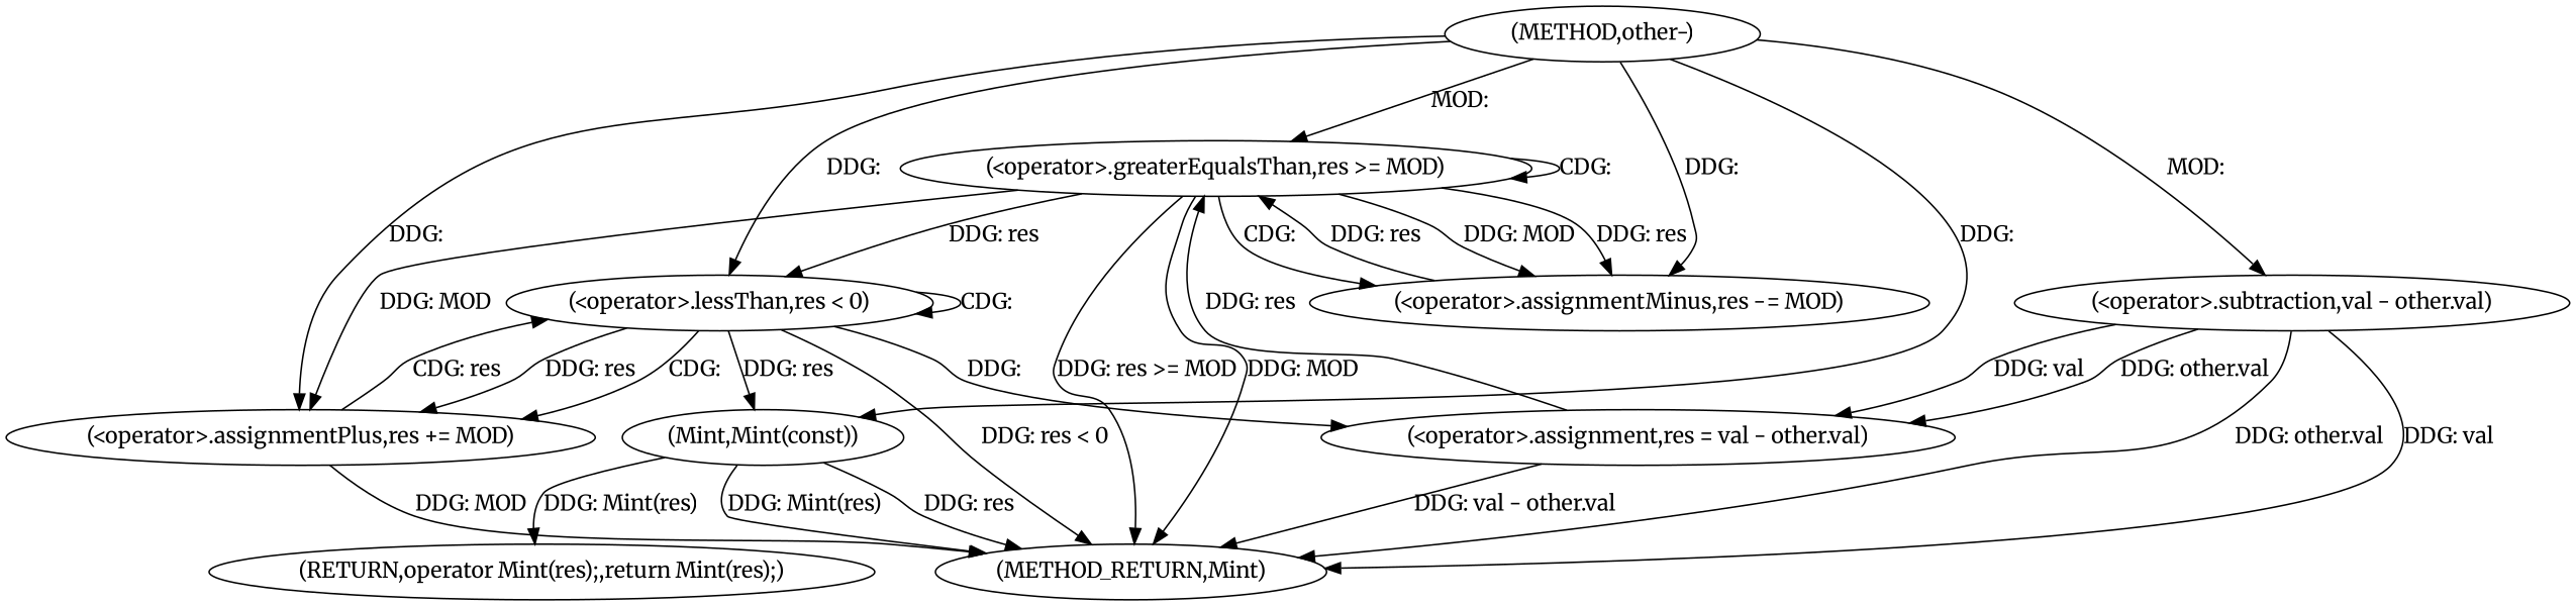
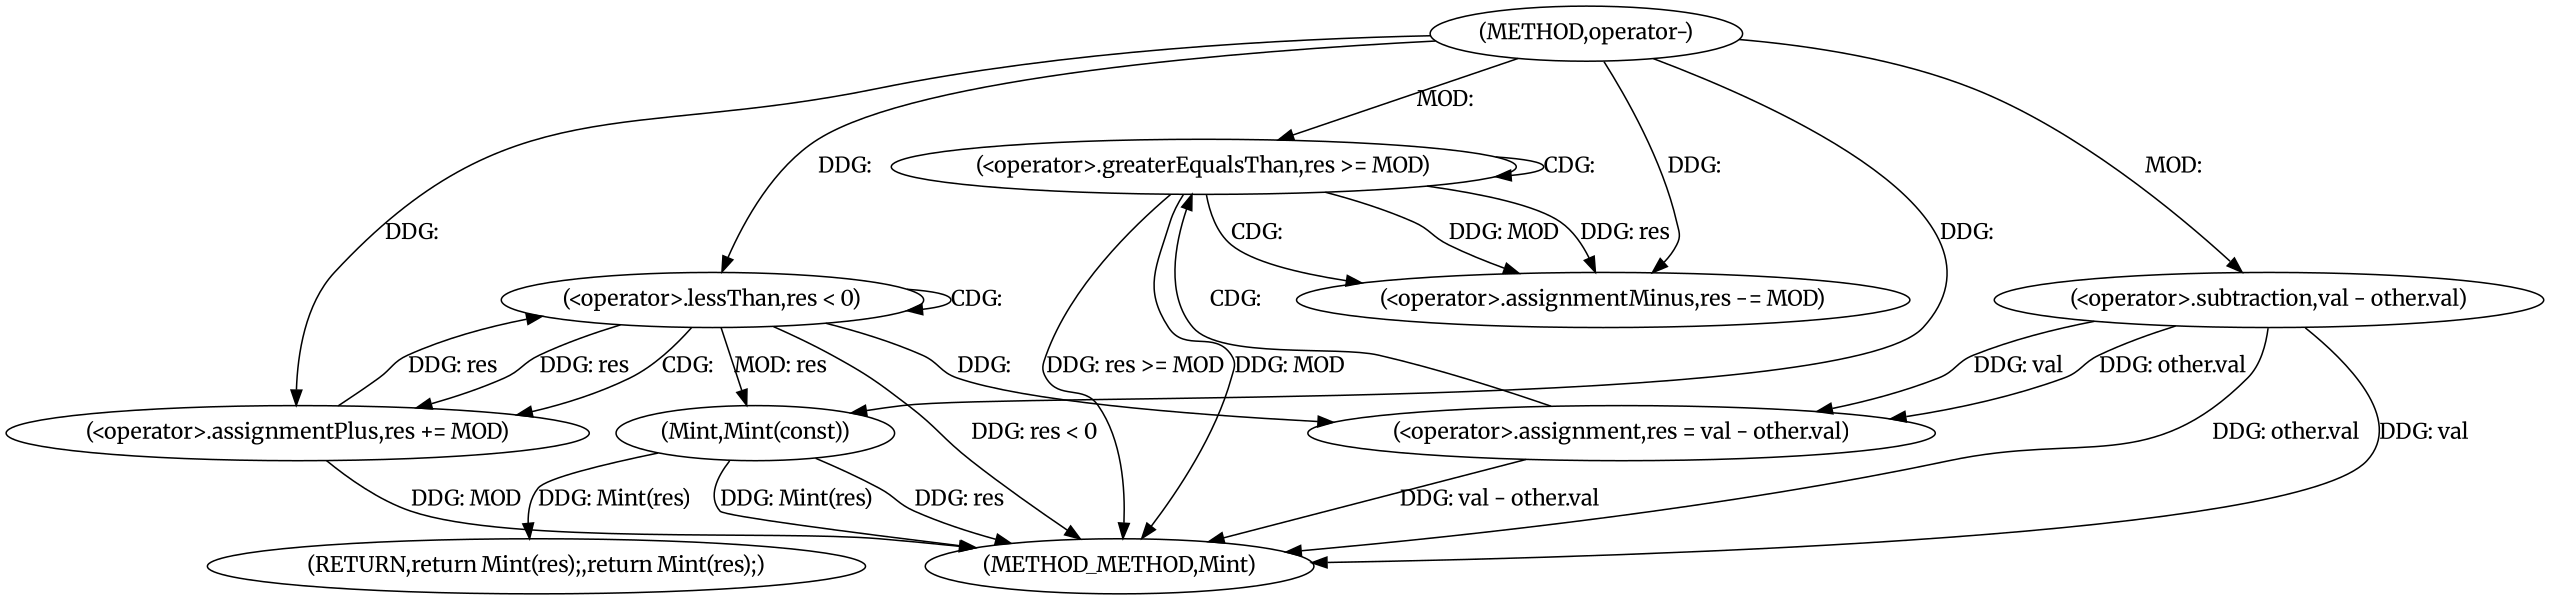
  digraph {
    fontname=Merriweather
    node [fontname=Merriweather]
    edge [fontname=Merriweather]
-   n1 [label="(METHOD,other-)"]
+   n1 [label="(METHOD,operator-)"]
    n2 [label="(<operator>.greaterEqualsThan,res >= MOD)"]
    n3 [label="(<operator>.assignmentMinus,res -= MOD)"]
    n4 [label="(<operator>.lessThan,res < 0)"]
    n5 [label="(<operator>.assignmentPlus,res += MOD)"]
    n6 [label="(Mint,Mint(const))"]
    n7 [label="(<operator>.subtraction,val - other.val)"]
    n8 [label="(<operator>.assignment,res = val - other.val)"]
-   n9 [label="(METHOD_RETURN,Mint)"]
-   n10 [label="(RETURN,operator Mint(res);,return Mint(res);)"]
+   n9 [label="(METHOD_METHOD,Mint)"]
+   n10 [label="(RETURN,return Mint(res);,return Mint(res);)"]
    n1 -> n2 [label="MOD: "]
    n1 -> n3 [label="DDG: "]
    n1 -> n4 [label="DDG: "]
    n1 -> n5 [label="DDG: "]
    n1 -> n6 [label="DDG: "]
    n1 -> n7 [label="MOD: "]
    n2 -> n2 [label="CDG: "]
    n2 -> n3 [label="DDG: MOD"]
    n2 -> n3 [label="DDG: res"]
    n2 -> n3 [label="CDG: "]
-   n2 -> n4 [label="DDG: res"]
-   n2 -> n5 [label="DDG: MOD"]
    n2 -> n9 [label="DDG: MOD"]
    n2 -> n9 [label="DDG: res >= MOD"]
-   n3 -> n2 [label="DDG: res"]
    n4 -> n4 [label="CDG: "]
    n4 -> n5 [label="DDG: res"]
    n4 -> n5 [label="CDG: "]
-   n4 -> n6 [label="DDG: res"]
+   n4 -> n6 [label="MOD: res"]
    n4 -> n8 [label="DDG: "]
    n4 -> n9 [label="DDG: res < 0"]
-   n5 -> n4 [label="CDG: res"]
+   n5 -> n4 [label="DDG: res"]
    n5 -> n9 [label="DDG: MOD"]
    n6 -> n9 [label="DDG: res"]
    n6 -> n9 [label="DDG: Mint(res)"]
    n6 -> n10 [label="DDG: Mint(res)"]
    n7 -> n8 [label="DDG: val"]
    n7 -> n8 [label="DDG: other.val"]
    n7 -> n9 [label="DDG: other.val"]
    n7 -> n9 [label="DDG: val"]
-   n8 -> n2 [label="DDG: res"]
+   n8 -> n2 [label="CDG: "]
    n8 -> n9 [label="DDG: val - other.val"]
  }
